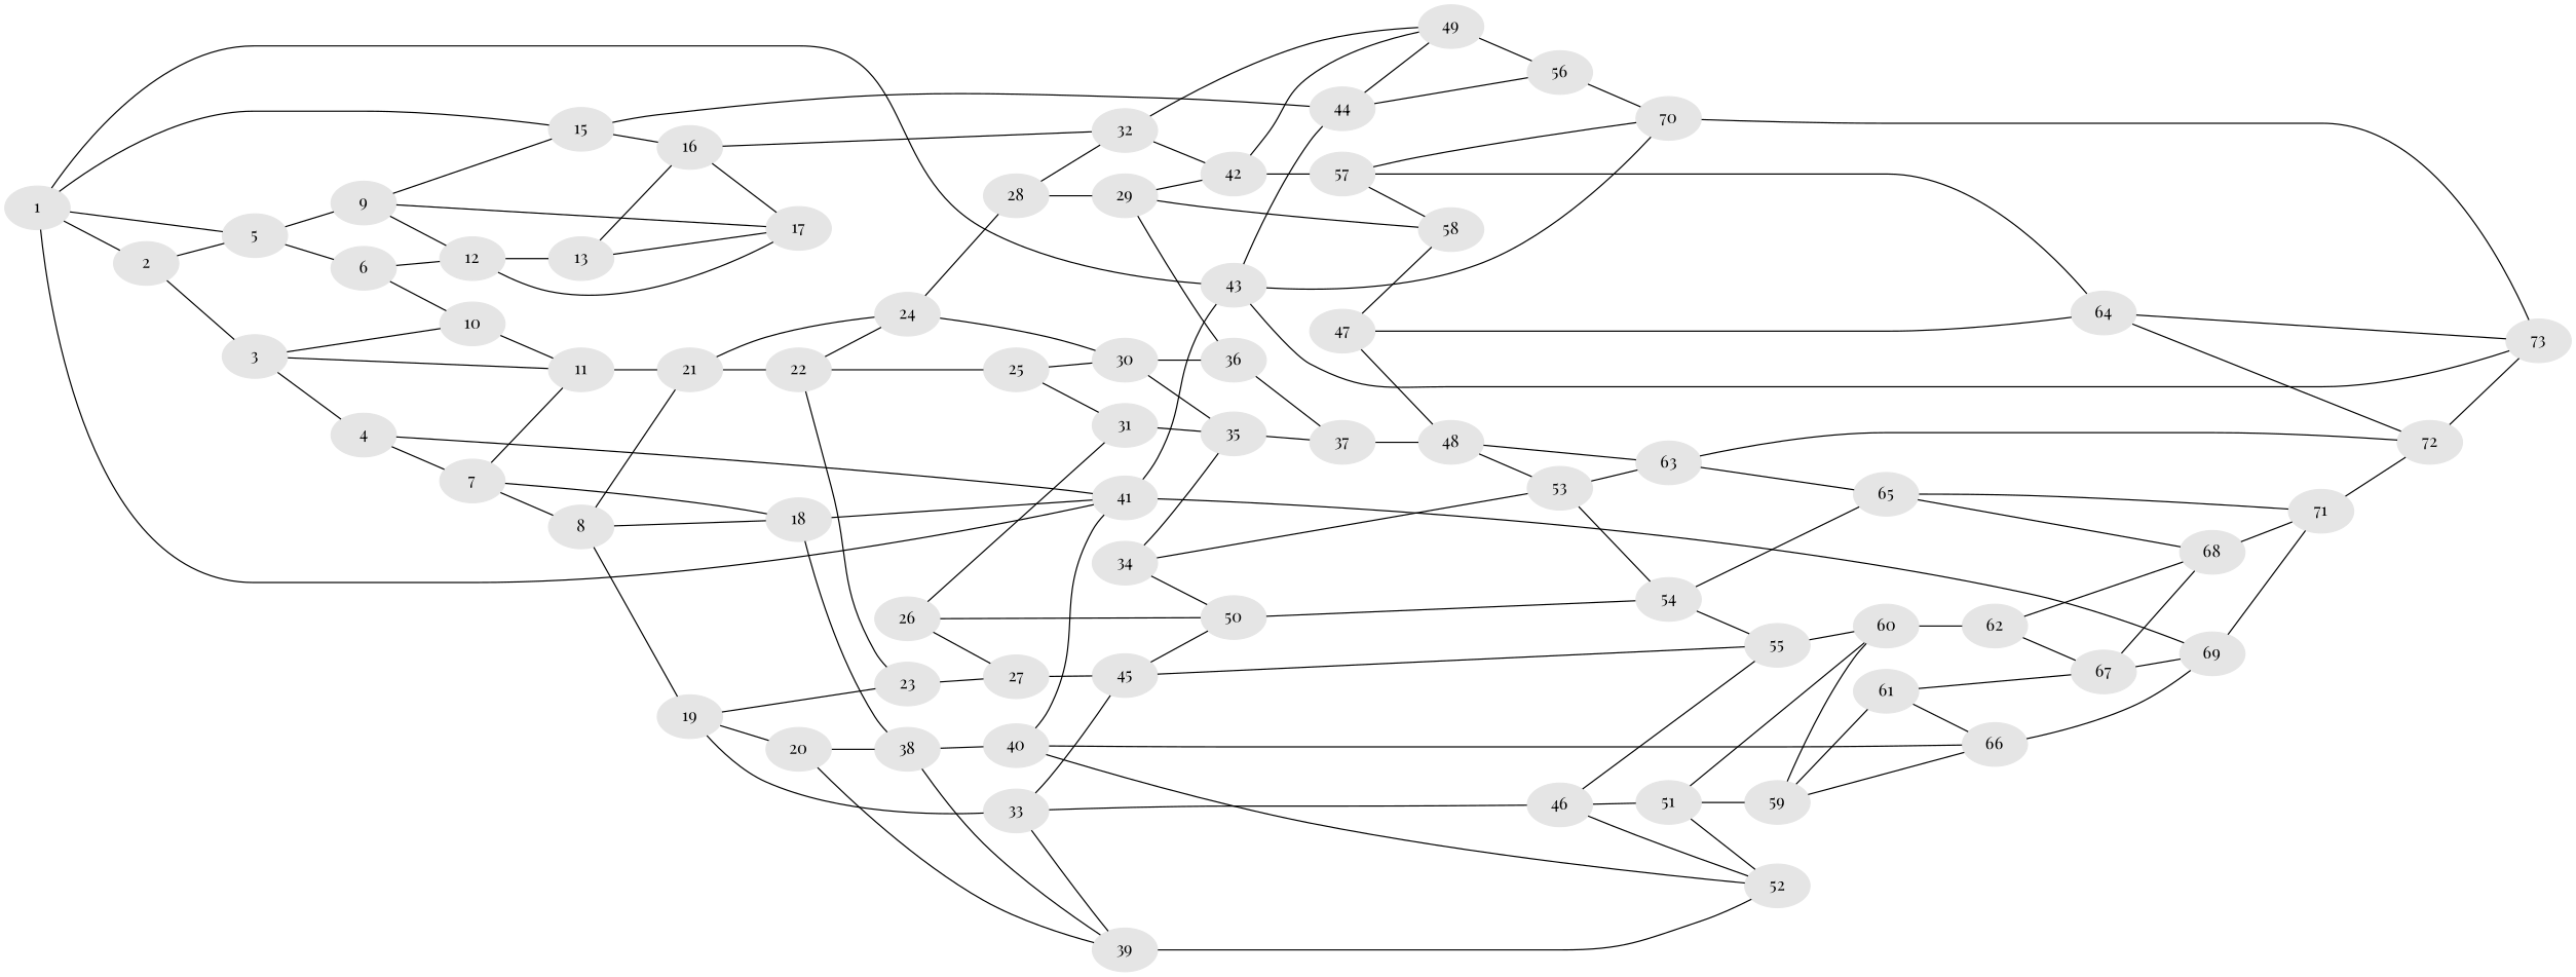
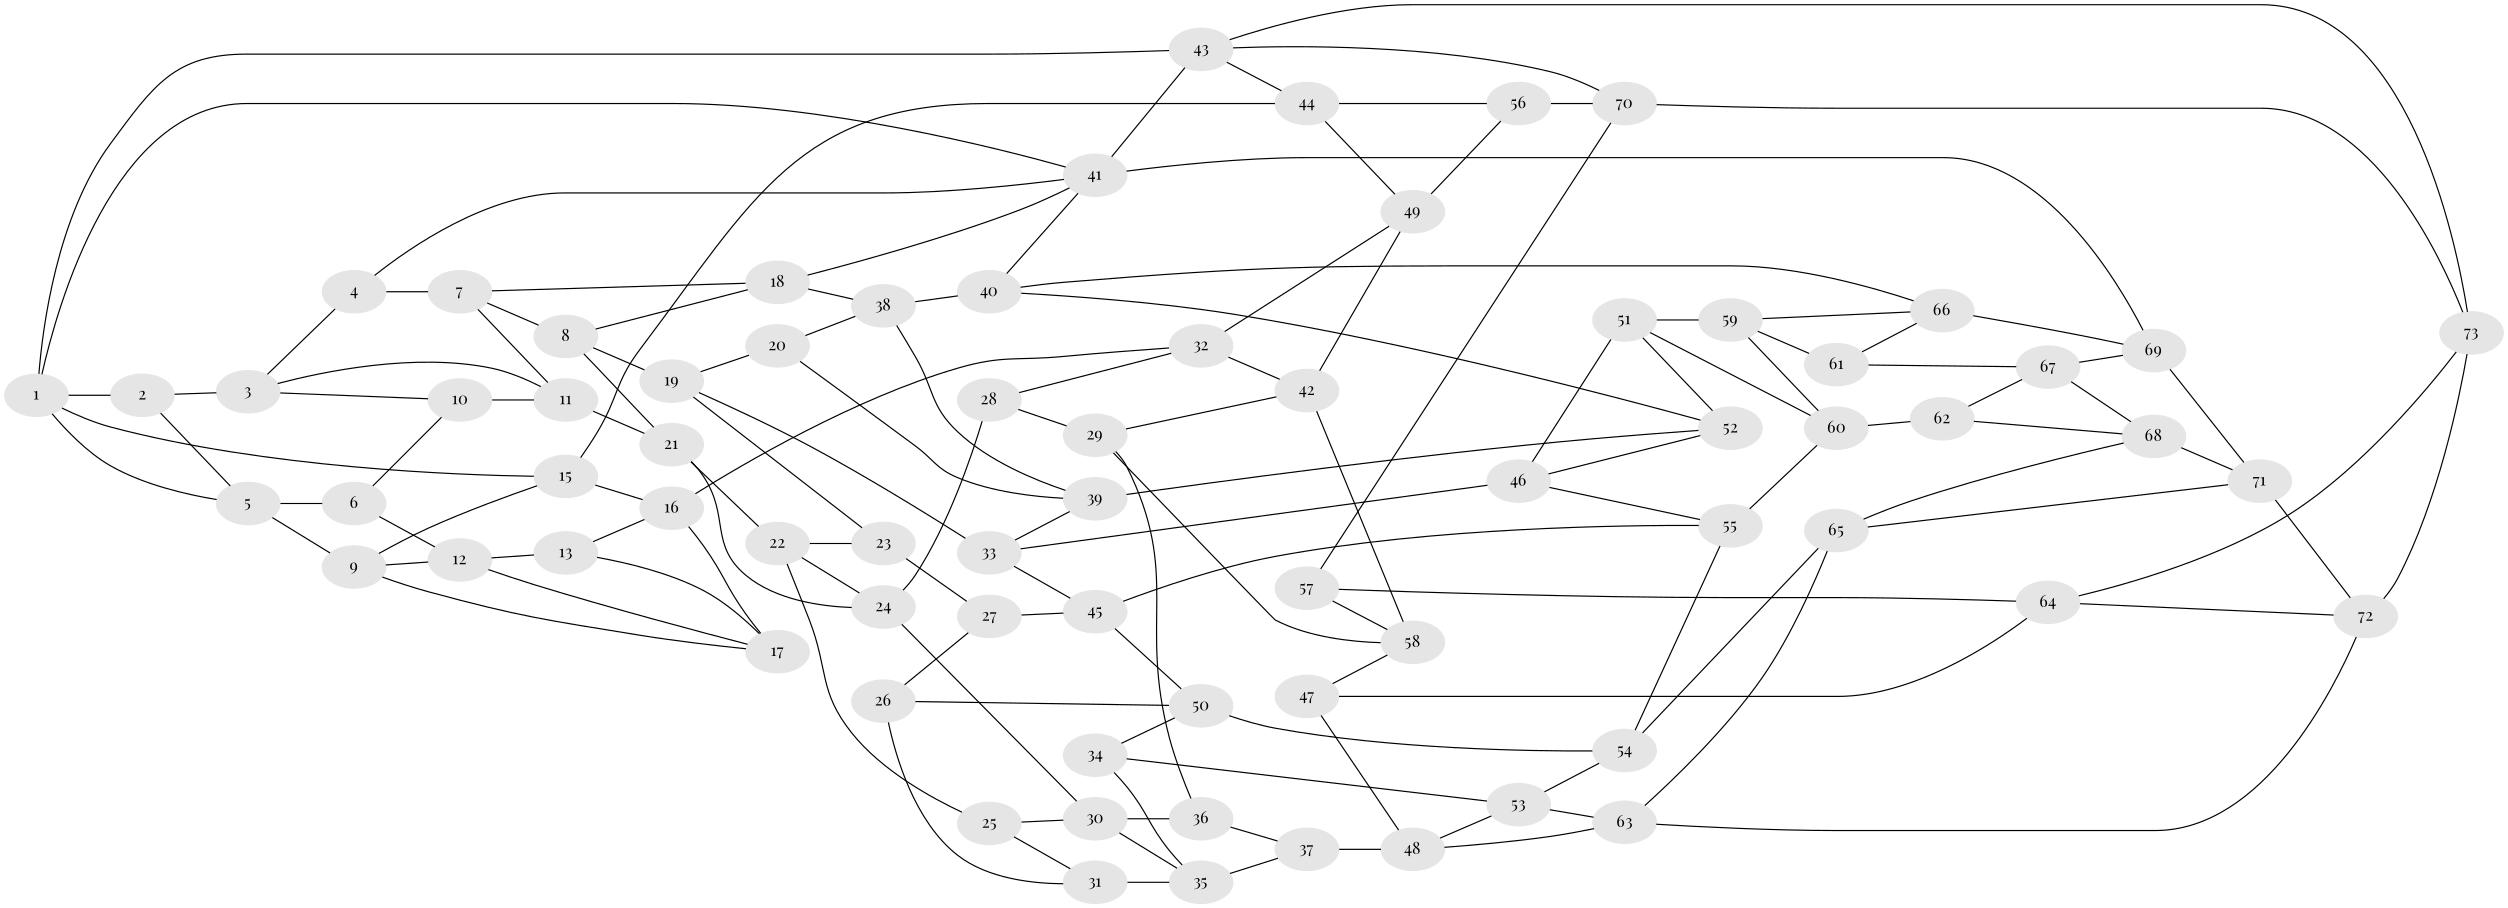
  graph {
    fontname="Playfair Display"
    rankdir=LR
    node [color=gray90 fontname="Playfair Display" style=filled]
    edge [fontname="Playfair Display" weight=1.0]
    1
    2
    5
    15
    41
    43
    3
    6
    9
    16
    44
    69
    70
    73
    4
    10
    11
    7
    21
    8
    18
    12
    17
    13
    19
    38
    20
    23
    33
    22
    24
    32
    28
    29
    49
    56
    42
    39
    40
    27
    45
    46
    52
    25
    30
    31
    36
    35
    26
    50
    54
    55
    58
    37
    51
    34
    53
    63
    48
    66
    71
    60
    59
    47
    64
    72
    65
    61
    62
    68
    57
    67
    1 -- 2
    1 -- 5
    1 -- 15
    1 -- 41
    1 -- 43
    2 -- 5
    2 -- 3
    5 -- 6
    5 -- 9
    15 -- 16
    15 -- 44
    41 -- 43
    41 -- 69
    43 -- 44
    43 -- 70
    43 -- 73
    3 -- 4
    3 -- 10
    3 -- 11
    6 -- 10
    6 -- 12
    9 -- 15
    9 -- 12
    9 -- 17
    16 -- 17
    16 -- 32
    44 -- 49
    44 -- 56
    69 -- 71
    70 -- 73
    4 -- 41
    4 -- 7
    10 -- 11
    11 -- 21
    7 -- 11
    7 -- 8
    7 -- 18
    21 -- 22
    21 -- 24
    8 -- 21
    8 -- 18
    8 -- 19
    18 -- 41
    18 -- 38
    12 -- 17
    12 -- 13
    13 -- 16
    13 -- 17
    19 -- 20
    19 -- 23
    19 -- 33
    38 -- 39
    38 -- 40
    20 -- 38
    20 -- 39
    23 -- 27 [weight=2.0]
    33 -- 39
    33 -- 45
    33 -- 46
    22 -- 23
    22 -- 24
    22 -- 25
    24 -- 28
    24 -- 30
    32 -- 49
    32 -- 42
    28 -- 32
    28 -- 29
    29 -- 42
    29 -- 36
    29 -- 58
    49 -- 56
    56 -- 70
    42 -- 49
-   42 -- 57
+   42 -- 58
    39 -- 52
    40 -- 41
    40 -- 52
    40 -- 66
    27 -- 45
    45 -- 50
    45 -- 55
    46 -- 52
    46 -- 55
    46 -- 51
    25 -- 30
    25 -- 31 [weight=2.0]
    30 -- 36
    30 -- 35
    31 -- 35
    36 -- 37
    35 -- 37
    26 -- 27
    26 -- 31
    26 -- 50
    50 -- 54
    54 -- 55
    54 -- 65
    55 -- 60
    37 -- 48
    51 -- 52
    51 -- 60
    51 -- 59
    34 -- 35
    34 -- 50
    34 -- 53
    53 -- 54
    53 -- 63
    63 -- 72
    63 -- 65
    48 -- 53
    48 -- 63
    66 -- 69
    71 -- 72
    60 -- 62
    59 -- 66
    59 -- 60
    59 -- 61
    47 -- 58
    47 -- 48
    47 -- 64
    64 -- 73
    64 -- 72
    72 -- 73
    65 -- 71
    65 -- 68
    61 -- 66
    61 -- 67
    62 -- 68
    62 -- 67
    68 -- 71
    57 -- 70
    57 -- 58
    57 -- 64
    67 -- 69
    67 -- 68
  }
